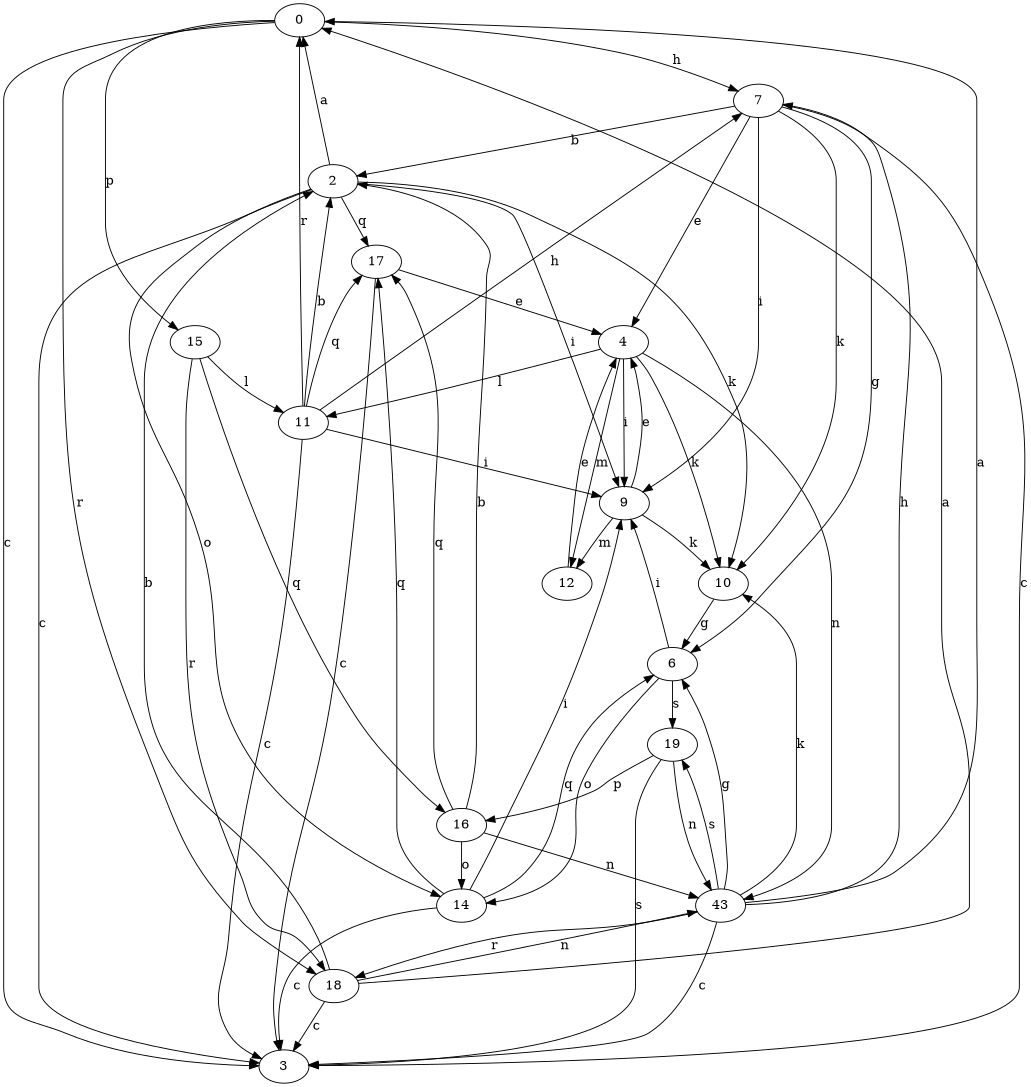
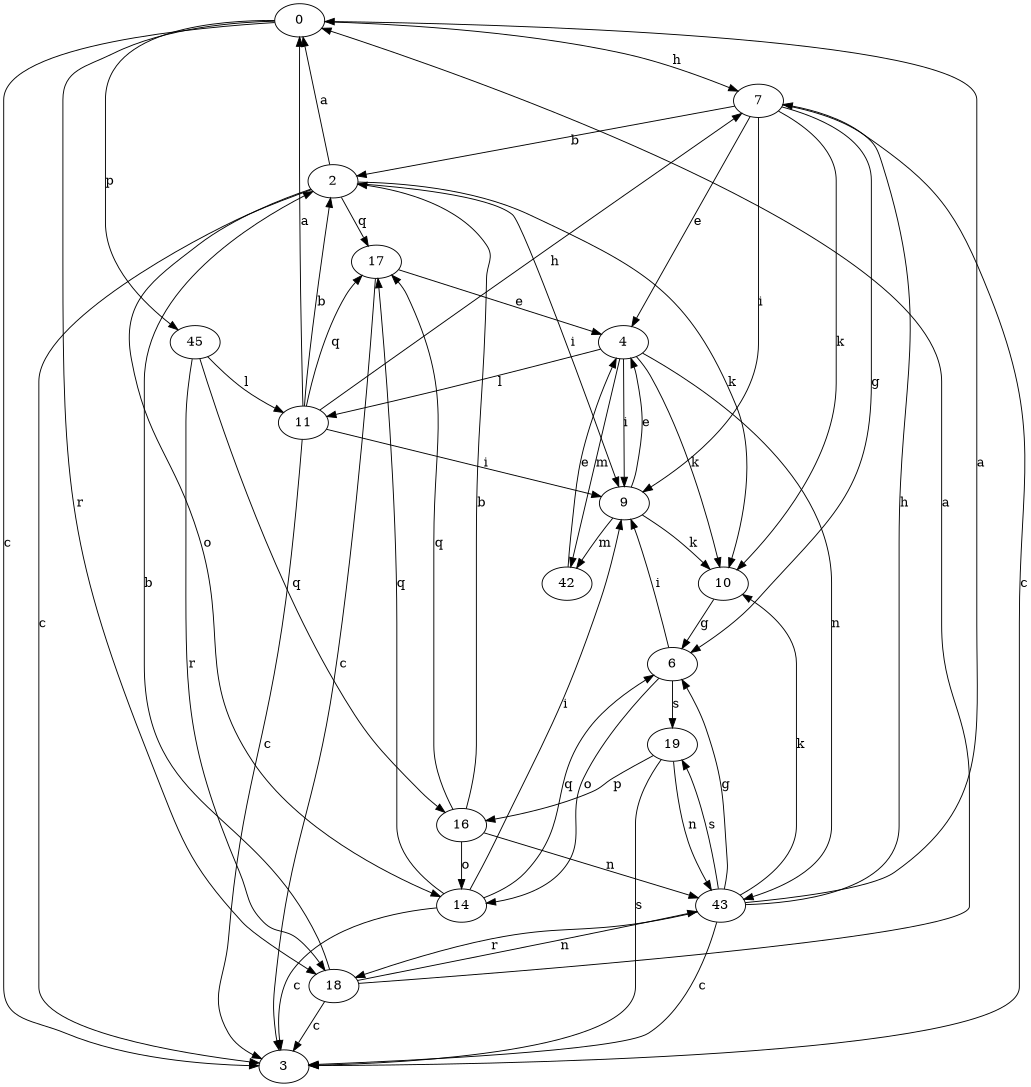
  strict digraph {
    0
    3
    7
-   15
+   15 [label=45]
    18
    2
    9
    10
    4
    6
    11
    16
    n13 [label=43]
    14
    17
-   12
+   12 [label=42]
    19
    0 -> 3 [label=c]
    0 -> 7 [label=h]
    0 -> 15 [label=p]
    0 -> 18 [label=r]
    7 -> 3 [label=c]
    7 -> 2 [label=b]
    7 -> 9 [label=i]
    7 -> 10 [label=k]
    7 -> 4 [label=e]
    7 -> 6 [label=g]
    15 -> 18 [label=r]
    15 -> 11 [label=l]
    15 -> 16 [label=q]
    18 -> 0 [label=a]
    18 -> 3 [label=c]
    18 -> 2 [label=b]
    18 -> n13 [label=n]
    2 -> 0 [label=a]
    2 -> 3 [label=c]
    2 -> 9 [label=i]
    2 -> 10 [label=k]
    2 -> 14 [label=o]
    2 -> 17 [label=q]
    9 -> 10 [label=k]
    9 -> 4 [label=e]
    9 -> 12 [label=m]
    10 -> 6 [label=g]
    4 -> 9 [label=i]
    4 -> 10 [label=k]
    4 -> 11 [label=l]
    4 -> n13 [label=n]
    4 -> 12 [label=m]
    6 -> 9 [label=i]
    6 -> 14 [label=o]
    6 -> 19 [label=s]
-   11 -> 0 [label=r]
+   11 -> 0 [label=a]
    11 -> 3 [label=c]
    11 -> 7 [label=h]
    11 -> 2 [label=b]
    11 -> 9 [label=i]
    11 -> 17 [label=q]
    16 -> 2 [label=b]
    16 -> n13 [label=n]
    16 -> 14 [label=o]
    16 -> 17 [label=q]
    n13 -> 0 [label=a]
    n13 -> 3 [label=c]
    n13 -> 7 [label=h]
    n13 -> 18 [label=r]
    n13 -> 10 [label=k]
    n13 -> 6 [label=g]
    n13 -> 19 [label=s]
    14 -> 3 [label=c]
    14 -> 9 [label=i]
    14 -> 6 [label=q]
    14 -> 17 [label=q]
    17 -> 3 [label=c]
    17 -> 4 [label=e]
    12 -> 4 [label=e]
    19 -> 3 [label=s]
    19 -> 16 [label=p]
    19 -> n13 [label=n]
  }
